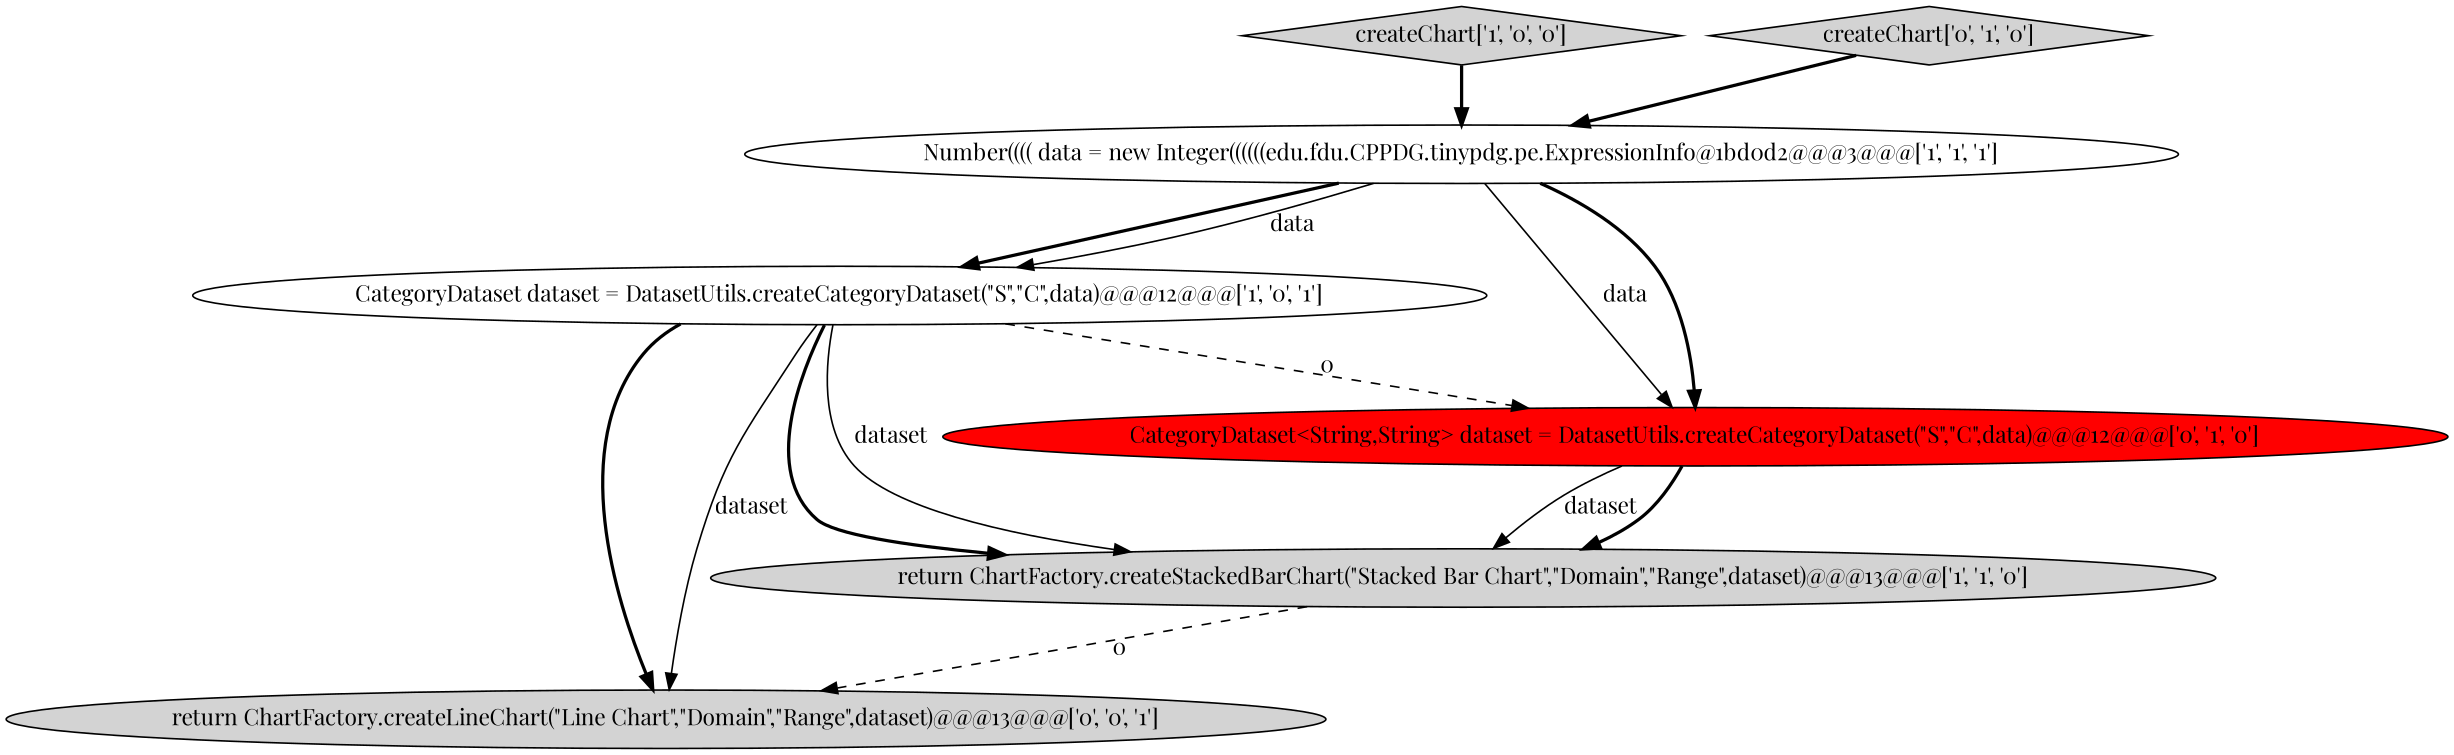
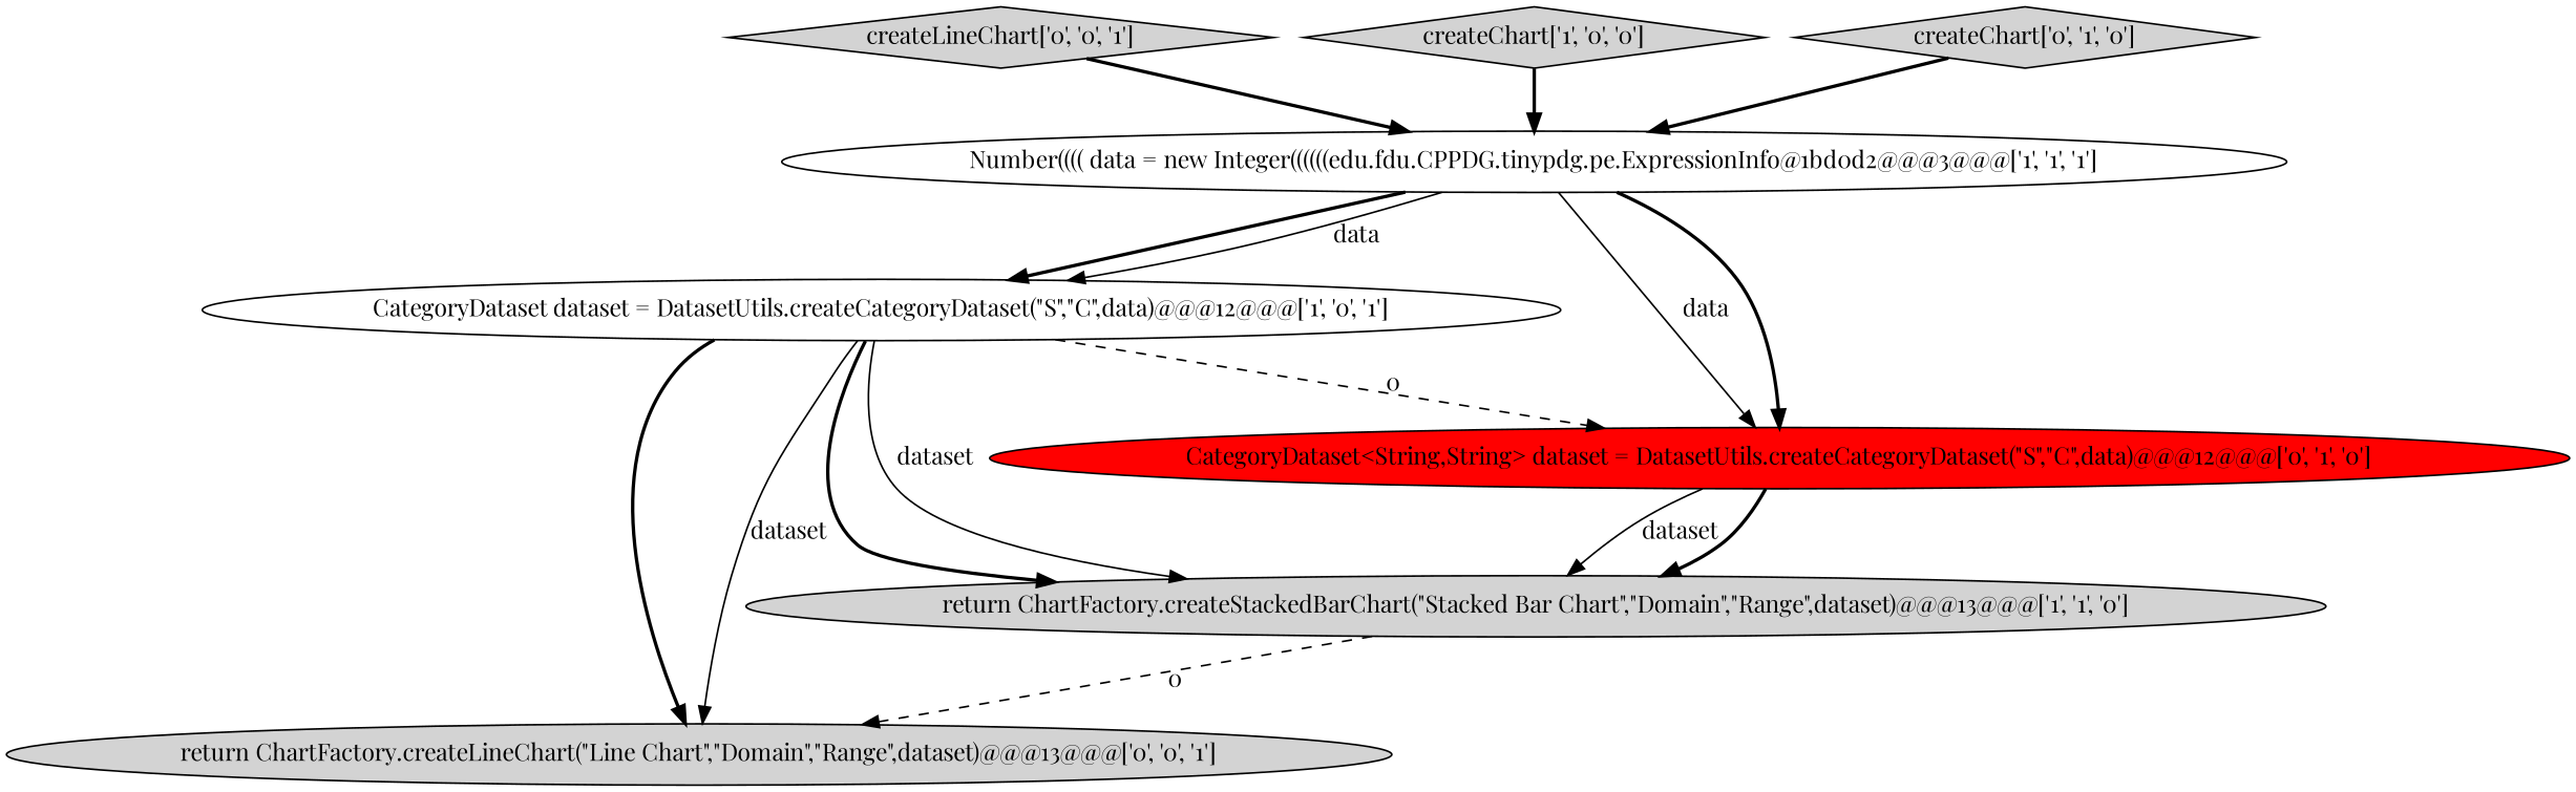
  digraph {
    fontname="Playfair Display"
    node [fillcolor=lightgray shape=ellipse style=filled fontname="Playfair Display"]
    edge [style=bold fontname="Playfair Display"]
    n1 [fillcolor=white label="CategoryDataset dataset = DatasetUtils.createCategoryDataset(\"S\",\"C\",data)@@@12@@@['1', '0', '1']"]
    n2 [label="return ChartFactory.createLineChart(\"Line Chart\",\"Domain\",\"Range\",dataset)@@@13@@@['0', '0', '1']"]
    n3 [fillcolor=red label="CategoryDataset<String,String> dataset = DatasetUtils.createCategoryDataset(\"S\",\"C\",data)@@@12@@@['0', '1', '0']"]
    n4 [label="return ChartFactory.createStackedBarChart(\"Stacked Bar Chart\",\"Domain\",\"Range\",dataset)@@@13@@@['1', '1', '0']"]
+   n5 [label="createLineChart['0', '0', '1']" shape=diamond]
    n6 [fillcolor=white label="Number(((( data = new Integer((((((edu.fdu.CPPDG.tinypdg.pe.ExpressionInfo@1bd0d2@@@3@@@['1', '1', '1']"]
    n7 [label="createChart['1', '0', '0']" shape=diamond]
    n8 [label="createChart['0', '1', '0']" shape=diamond]
    n1 -> n2
    n1 -> n2 [label=dataset style=solid]
    n1 -> n3 [label=0 style=dashed]
    n1 -> n4
    n1 -> n4 [label=dataset style=solid]
    n3 -> n4 [label=dataset style=solid]
    n3 -> n4
    n4 -> n2 [label=0 style=dashed]
+   n5 -> n6
    n6 -> n1
    n6 -> n1 [label=data style=solid]
    n6 -> n3 [label=data style=solid]
    n6 -> n3
    n7 -> n6
    n8 -> n6
  }
